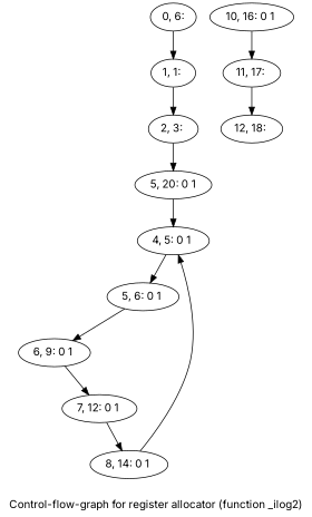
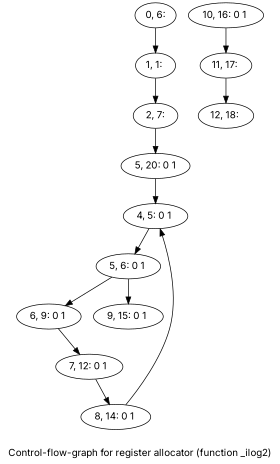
  digraph {
    fontname=Inter
    label="Control-flow-graph for register allocator (function _ilog2)"
    node [fontname=Inter]
    edge [fontname=Inter]
    n1 [label="0, 6:"]
    n2 [label="1, 1: "]
-   n3 [label="2, 3: "]
+   n3 [label="2, 7:"]
    n4 [label="5, 20: 0 1"]
    n5 [label="4, 5: 0 1 "]
    n6 [label="5, 6: 0 1 "]
    n7 [label="6, 9: 0 1 "]
+   n8 [label="9, 15: 0 1 "]
    n9 [label="7, 12: 0 1 "]
    n10 [label="8, 14: 0 1 "]
    n11 [label="10, 16: 0 1 "]
    n12 [label="11, 17: "]
    n13 [label="12, 18: "]
    n1 -> n2
    n2 -> n3
    n3 -> n4
    n4 -> n5
    n5 -> n6
    n6 -> n7
+   n6 -> n8
    n7 -> n9
    n9 -> n10
    n10 -> n5
    n11 -> n12
    n12 -> n13
  }
